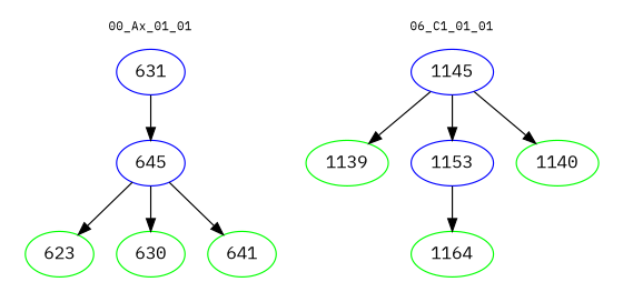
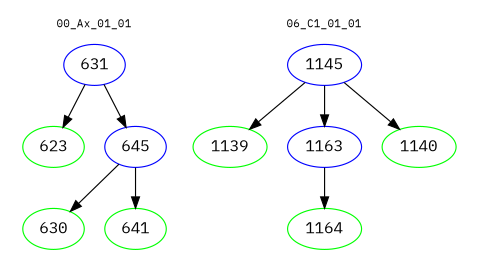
  digraph {
    fontname="IBM Plex Mono"
    node [color=green fontname="IBM Plex Mono"]
    edge [color=black fontname="IBM Plex Mono"]
    n1 [color=blue label=631]
    n2 [label=623]
    n3 [color=blue label=645]
    n4 [label=630]
    n5 [label=641]
    n6 [color=blue label=1145]
    n7 [label=1139]
-   n8 [color=blue label=1153]
+   n8 [color=blue label=1163]
    n9 [label=1140]
    n10 [label=1164]
    subgraph cluster_1 {
      color=white
      fontsize=10
      label="00_Ax_01_01"
      n1
      n2
      n3
      n4
      n5
    }
    subgraph cluster_2 {
      color=white
      fontsize=10
      label="06_C1_01_01"
      n6
      n7
      n8
      n9
      n10
    }
-   n3 -> n2
+   n1 -> n2
    n1 -> n3
    n3 -> n4
    n3 -> n5
    n6 -> n7
    n6 -> n8
    n6 -> n9
    n8 -> n10
  }
